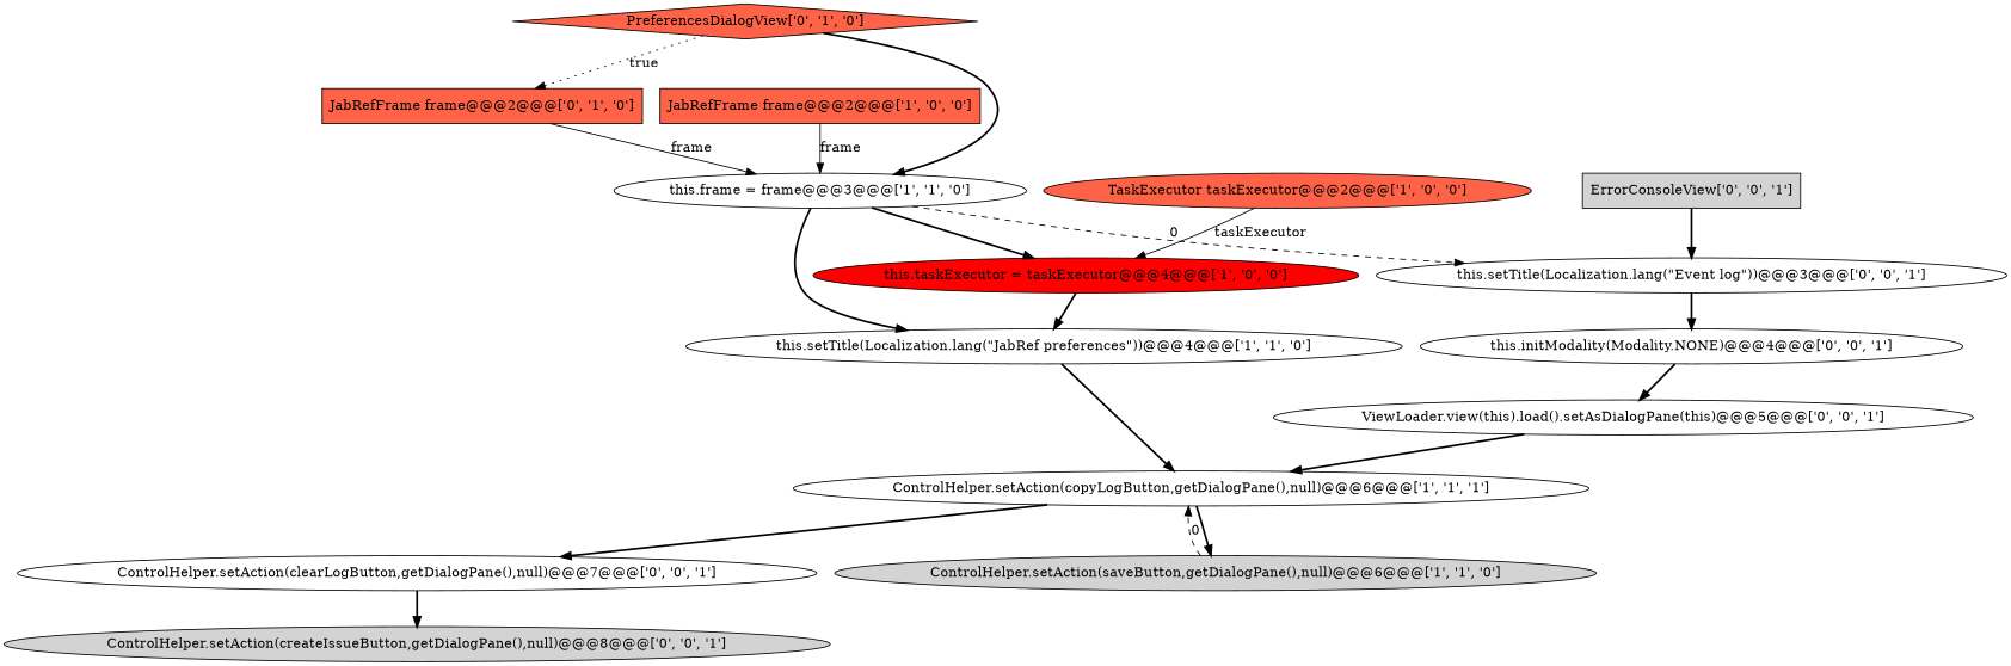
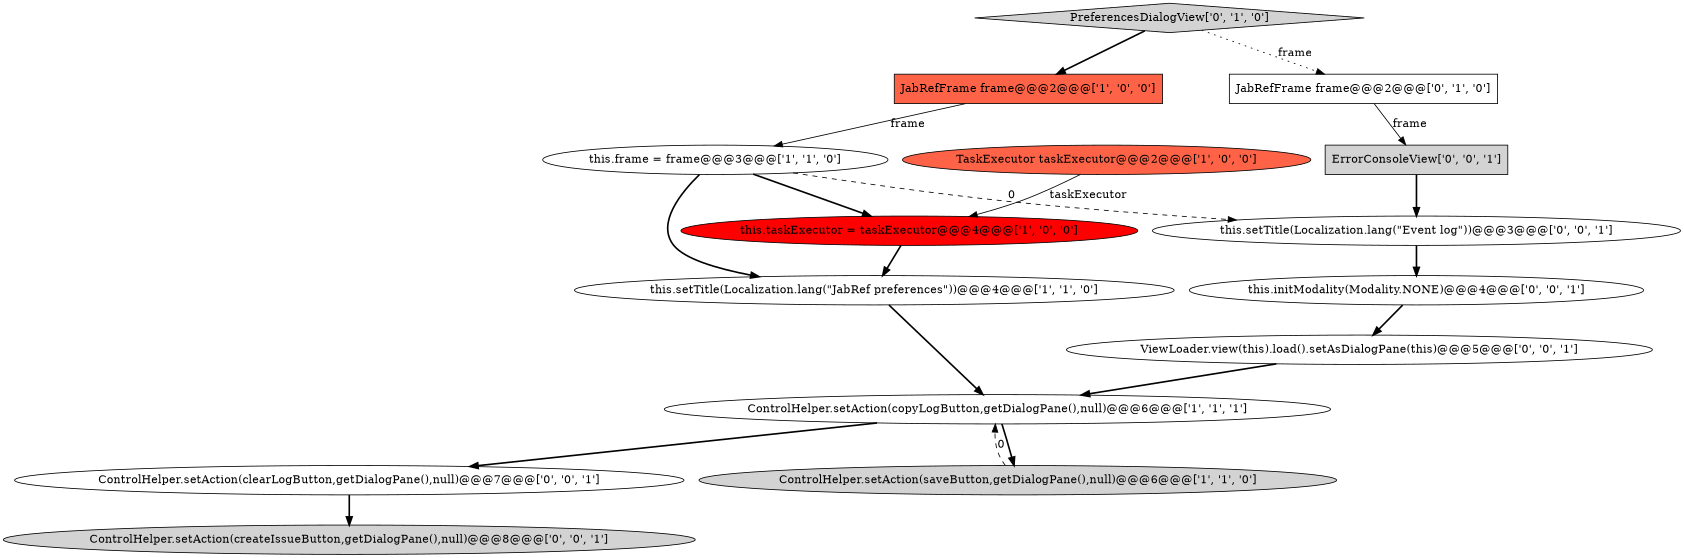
  digraph {
    node [fillcolor=white shape=ellipse style=filled]
    edge [style=bold]
-   n1 [fillcolor=tomato label="JabRefFrame frame@@@2@@@['0', '1', '0']" shape=box]
+   n1 [label="JabRefFrame frame@@@2@@@['0', '1', '0']" shape=box]
    n2 [label="this.frame = frame@@@3@@@['1', '1', '0']"]
    n3 [label="this.setTitle(Localization.lang(\"Event log\"))@@@3@@@['0', '0', '1']"]
    n4 [fillcolor=red label="this.taskExecutor = taskExecutor@@@4@@@['1', '0', '0']"]
    n5 [label="this.setTitle(Localization.lang(\"JabRef preferences\"))@@@4@@@['1', '1', '0']"]
    n6 [label="ViewLoader.view(this).load().setAsDialogPane(this)@@@5@@@['0', '0', '1']"]
    n7 [label="ControlHelper.setAction(copyLogButton,getDialogPane(),null)@@@6@@@['1', '1', '1']"]
    n8 [label="ControlHelper.setAction(clearLogButton,getDialogPane(),null)@@@7@@@['0', '0', '1']"]
    n9 [fillcolor=lightgray label="ControlHelper.setAction(saveButton,getDialogPane(),null)@@@6@@@['1', '1', '0']"]
    n10 [fillcolor=lightgray label="ControlHelper.setAction(createIssueButton,getDialogPane(),null)@@@8@@@['0', '0', '1']"]
    n11 [label="this.initModality(Modality.NONE)@@@4@@@['0', '0', '1']"]
    n12 [fillcolor=lightgray label="ErrorConsoleView['0', '0', '1']" shape=box]
    n13 [fillcolor=tomato label="JabRefFrame frame@@@2@@@['1', '0', '0']" shape=box]
    n14 [fillcolor=tomato label="TaskExecutor taskExecutor@@@2@@@['1', '0', '0']"]
-   n15 [fillcolor=tomato label="PreferencesDialogView['0', '1', '0']" shape=diamond]
-   n1 -> n2 [label=frame style=solid]
+   n15 [fillcolor=lightgray label="PreferencesDialogView['0', '1', '0']" shape=diamond]
+   n1 -> n12 [label=frame style=solid]
    n2 -> n3 [label=0 style=dashed]
    n2 -> n4
    n2 -> n5
    n3 -> n11
    n4 -> n5
    n5 -> n7
    n6 -> n7
    n7 -> n8
    n7 -> n9
    n8 -> n10
    n9 -> n7 [label=0 style=dashed]
    n11 -> n6
    n12 -> n3
    n13 -> n2 [label=frame style=solid]
    n14 -> n4 [label=taskExecutor style=solid]
-   n15 -> n1 [label=true style=dotted]
-   n15 -> n2
+   n15 -> n1 [label=frame style=dotted]
+   n15 -> n13
  }
